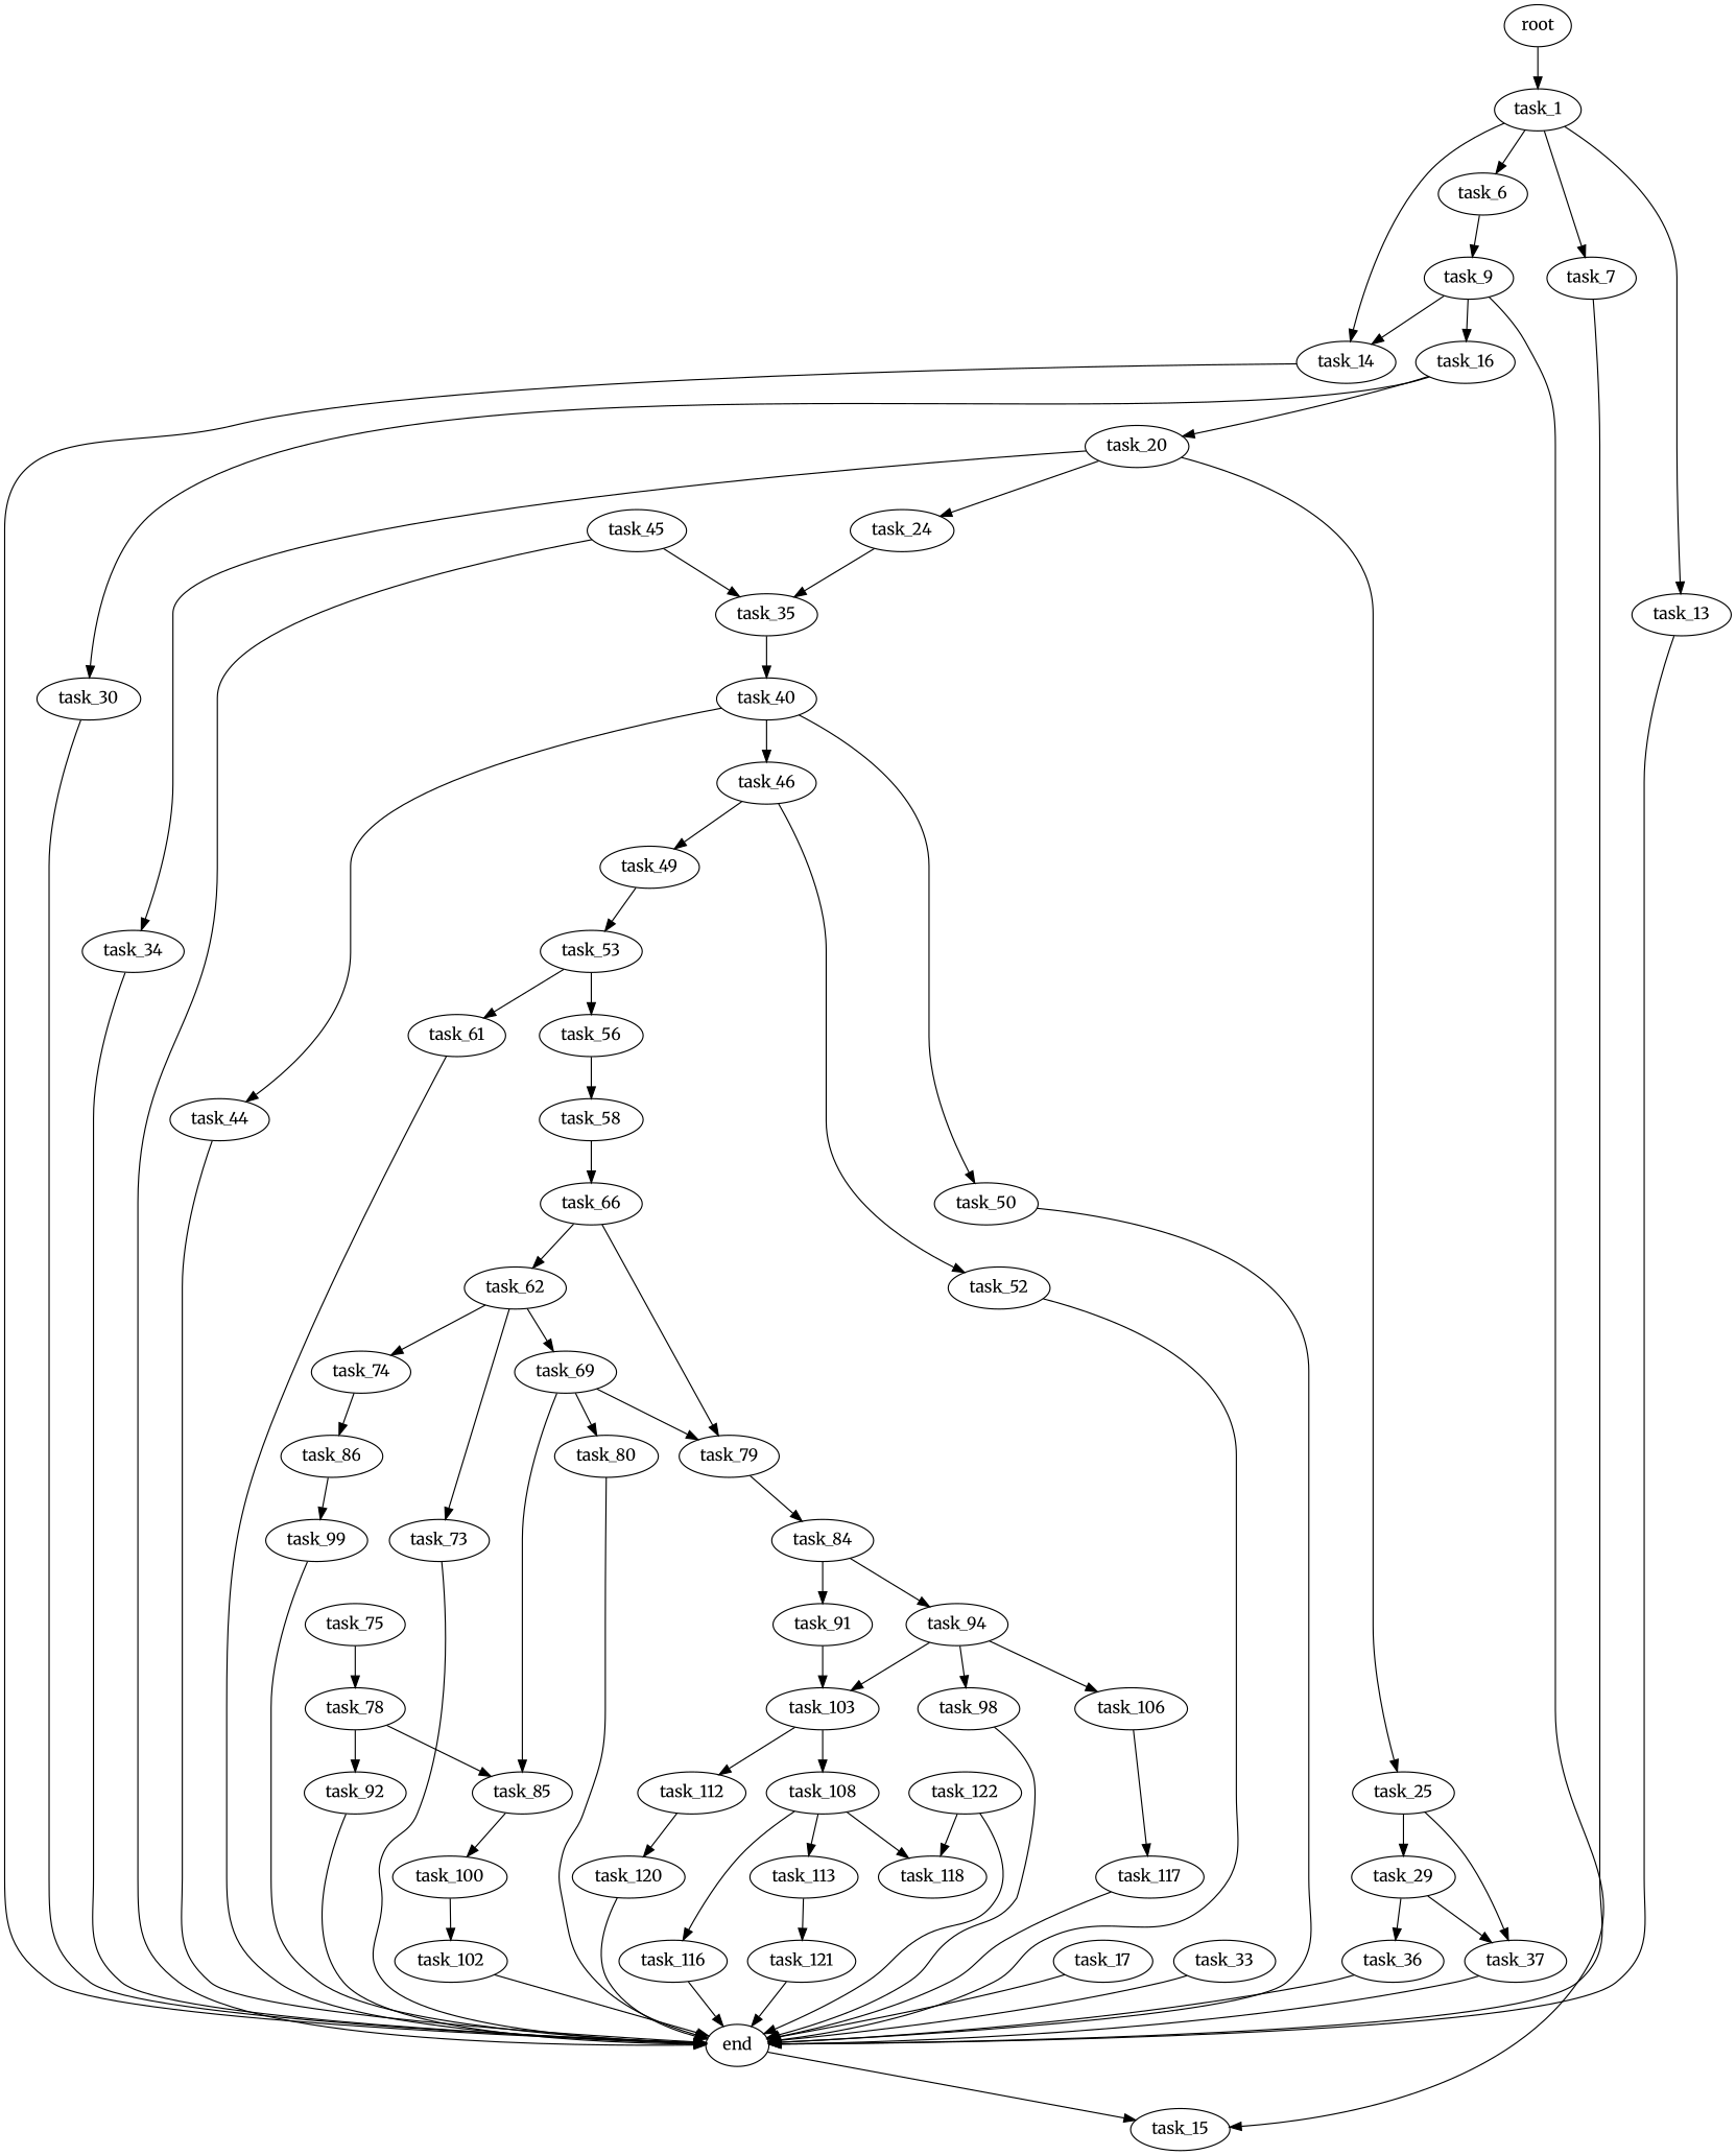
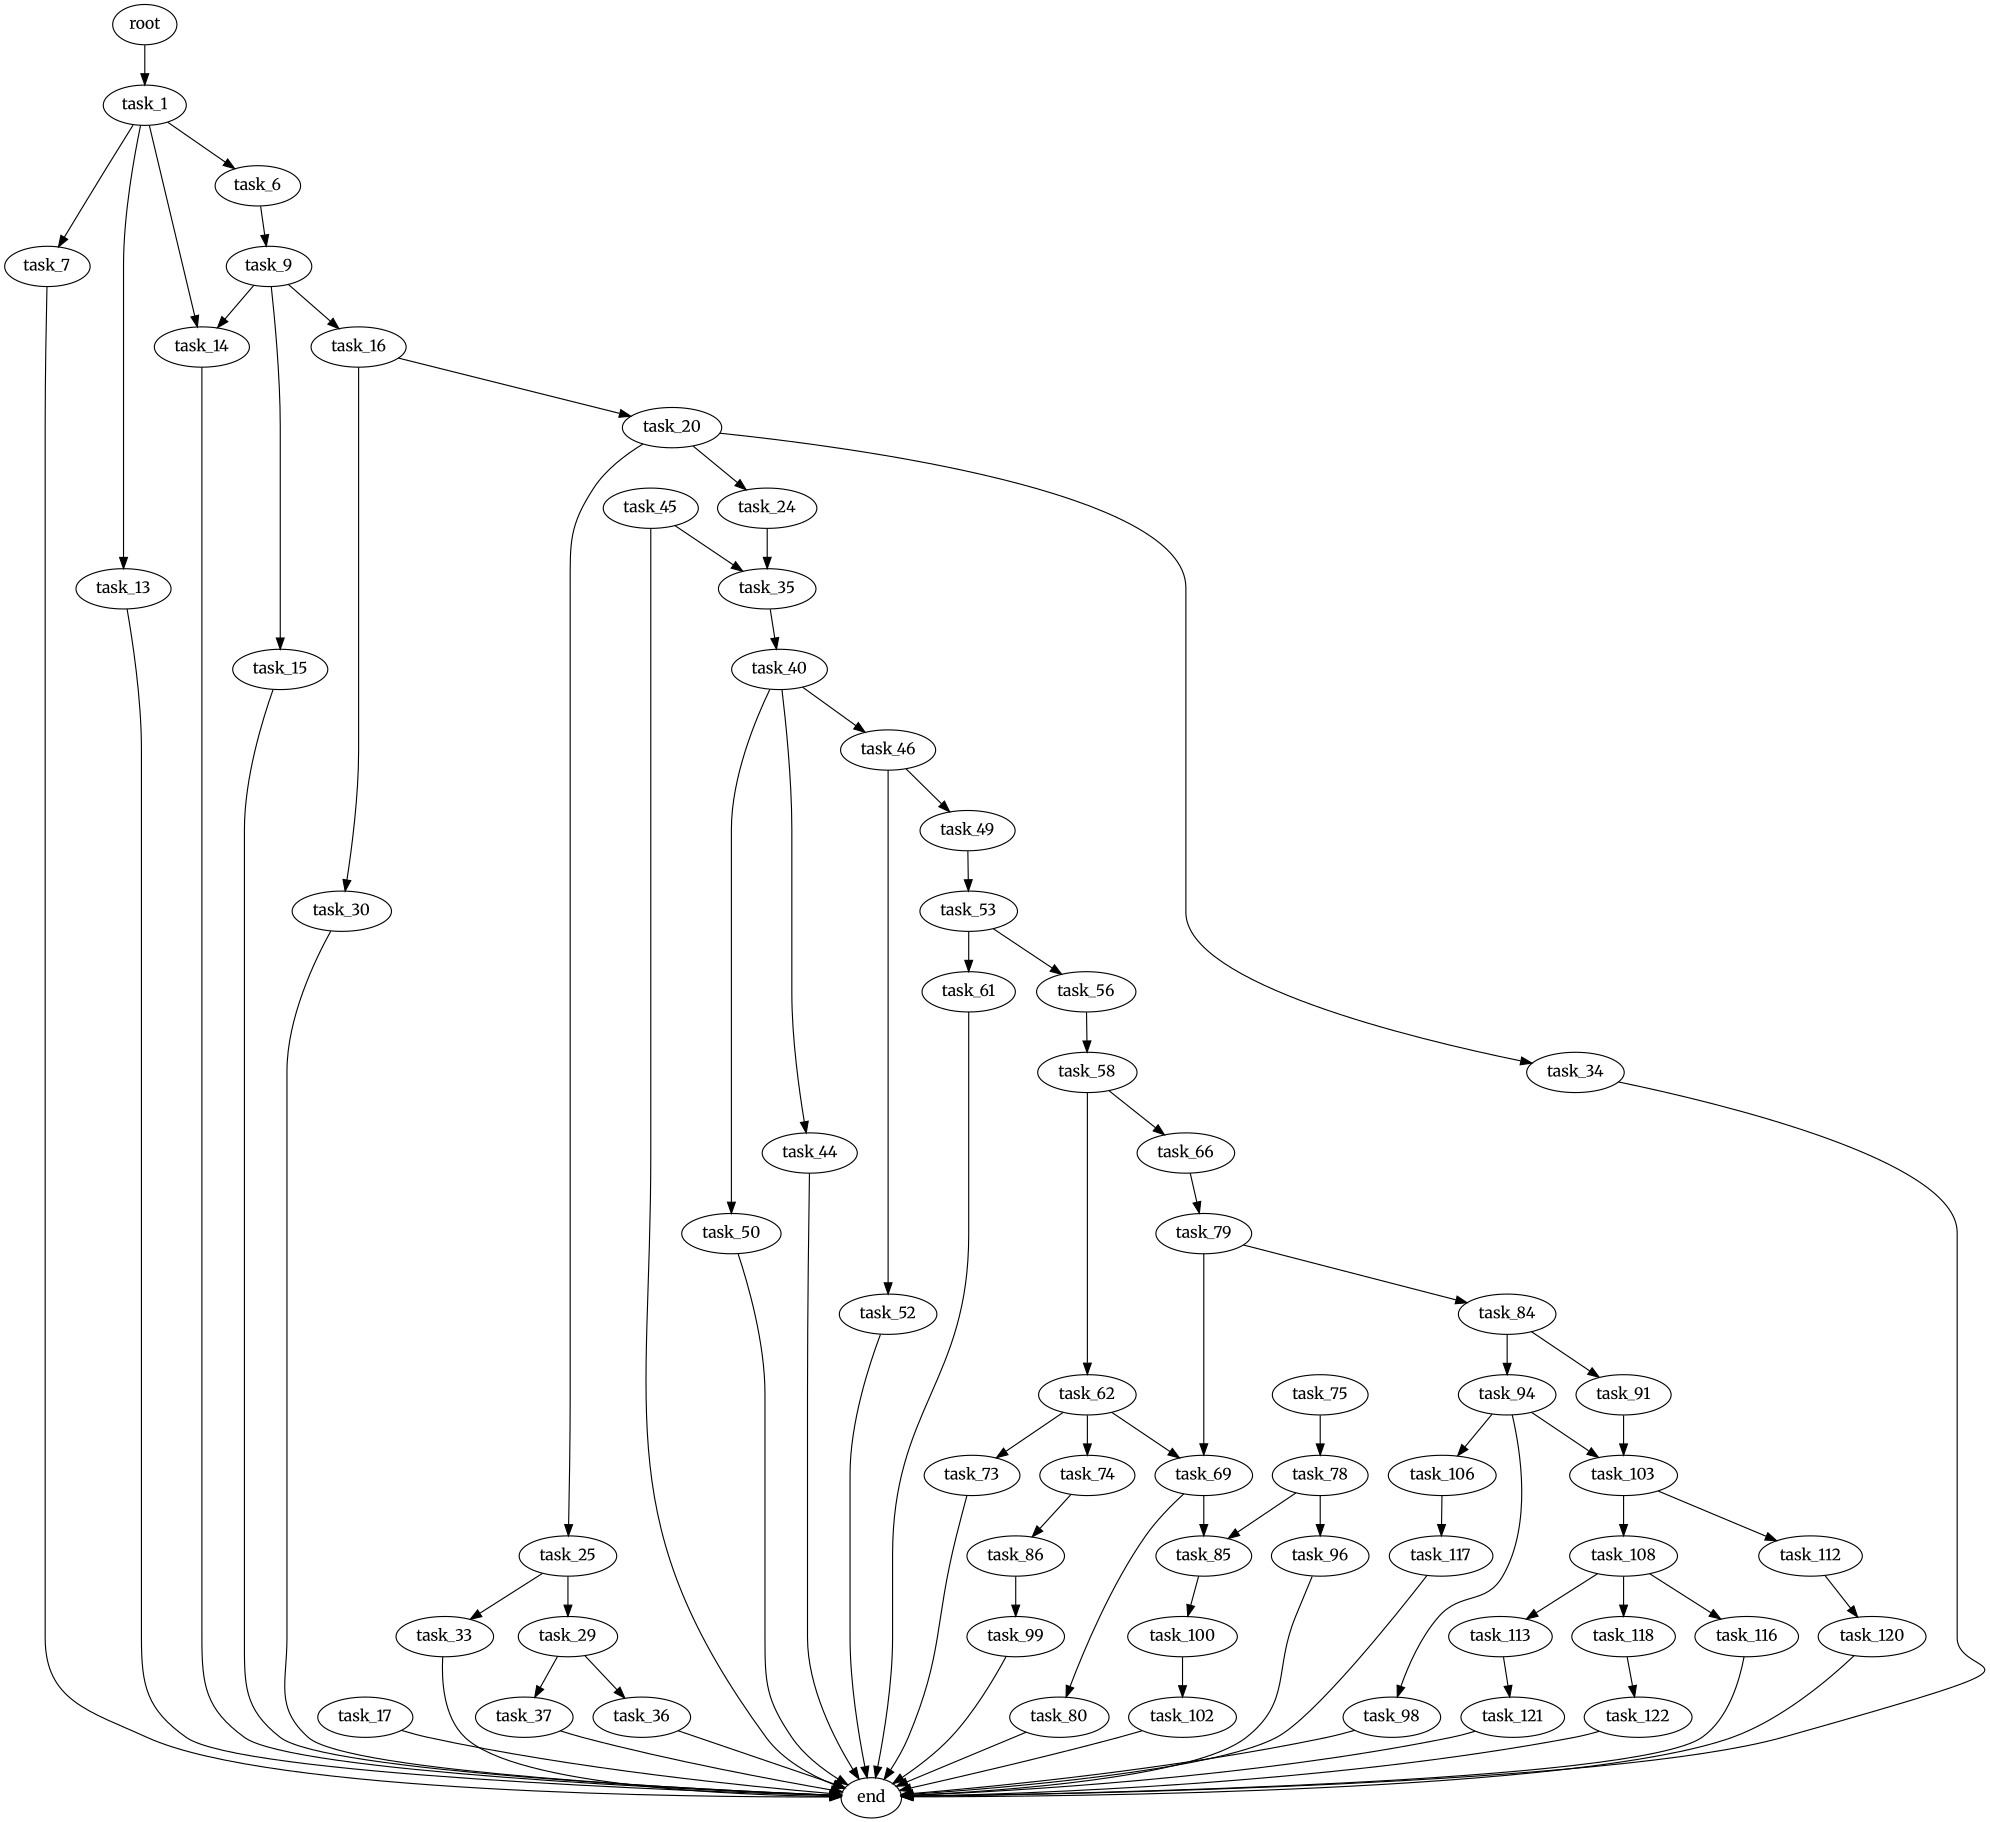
  digraph {
    fontname=Merriweather
    node [fontname=Merriweather]
    edge [fontname=Merriweather]
    root
    task_1
    task_6
    task_7
    task_13
    task_14
    task_9
    end
    task_15
    task_16
    task_20
    task_30
    task_17
    task_24
    task_25
    task_34
    task_35
    task_29
    task_37
    task_40
    task_36
    task_44
    task_46
    task_50
    task_45
    task_33
    task_49
    task_52
    task_53
    task_56
    task_61
    task_58
    task_62
    task_66
    task_69
    task_73
    task_74
    task_79
    task_80
    task_85
    task_86
    task_75
    task_78
    task_84
    task_100
    task_99
-   task_92
+   task_92 [label=task_96]
    task_91
    task_94
    task_102
    task_103
    task_98
    task_106
    task_108
    task_112
    task_117
    task_113
    task_116
    task_118
    task_120
    task_121
    task_122
    root -> task_1
    task_1 -> task_6
    task_1 -> task_7
    task_1 -> task_13
    task_1 -> task_14
    task_6 -> task_9
    task_7 -> end
    task_13 -> end
    task_14 -> end
    task_9 -> task_14
    task_9 -> task_15
    task_9 -> task_16
-   end -> task_15
+   task_15 -> end
    task_16 -> task_20
    task_16 -> task_30
    task_20 -> task_24
    task_20 -> task_25
    task_20 -> task_34
    task_30 -> end
    task_17 -> end
    task_24 -> task_35
    task_25 -> task_29
-   task_25 -> task_37
+   task_25 -> task_33
    task_34 -> end
    task_35 -> task_40
    task_29 -> task_37
    task_29 -> task_36
    task_37 -> end
    task_40 -> task_44
    task_40 -> task_46
    task_40 -> task_50
    task_36 -> end
    task_44 -> end
    task_46 -> task_49
    task_46 -> task_52
    task_50 -> end
    task_45 -> end
    task_45 -> task_35
    task_33 -> end
    task_49 -> task_53
    task_52 -> end
    task_53 -> task_56
    task_53 -> task_61
    task_56 -> task_58
    task_61 -> end
-   task_66 -> task_62
+   task_58 -> task_62
    task_58 -> task_66
    task_62 -> task_69
    task_62 -> task_73
    task_62 -> task_74
    task_66 -> task_79
-   task_69 -> task_79
+   task_79 -> task_69
    task_69 -> task_80
    task_69 -> task_85
    task_73 -> end
    task_74 -> task_86
    task_79 -> task_84
    task_80 -> end
    task_85 -> task_100
    task_86 -> task_99
    task_75 -> task_78
    task_78 -> task_85
    task_78 -> task_92
    task_84 -> task_91
    task_84 -> task_94
    task_100 -> task_102
    task_99 -> end
    task_92 -> end
    task_91 -> task_103
    task_94 -> task_103
    task_94 -> task_98
    task_94 -> task_106
    task_102 -> end
    task_103 -> task_108
    task_103 -> task_112
    task_98 -> end
    task_106 -> task_117
    task_108 -> task_113
    task_108 -> task_116
    task_108 -> task_118
    task_112 -> task_120
    task_117 -> end
    task_113 -> task_121
    task_116 -> end
-   task_122 -> task_118
+   task_118 -> task_122
    task_120 -> end
    task_121 -> end
    task_122 -> end
  }
